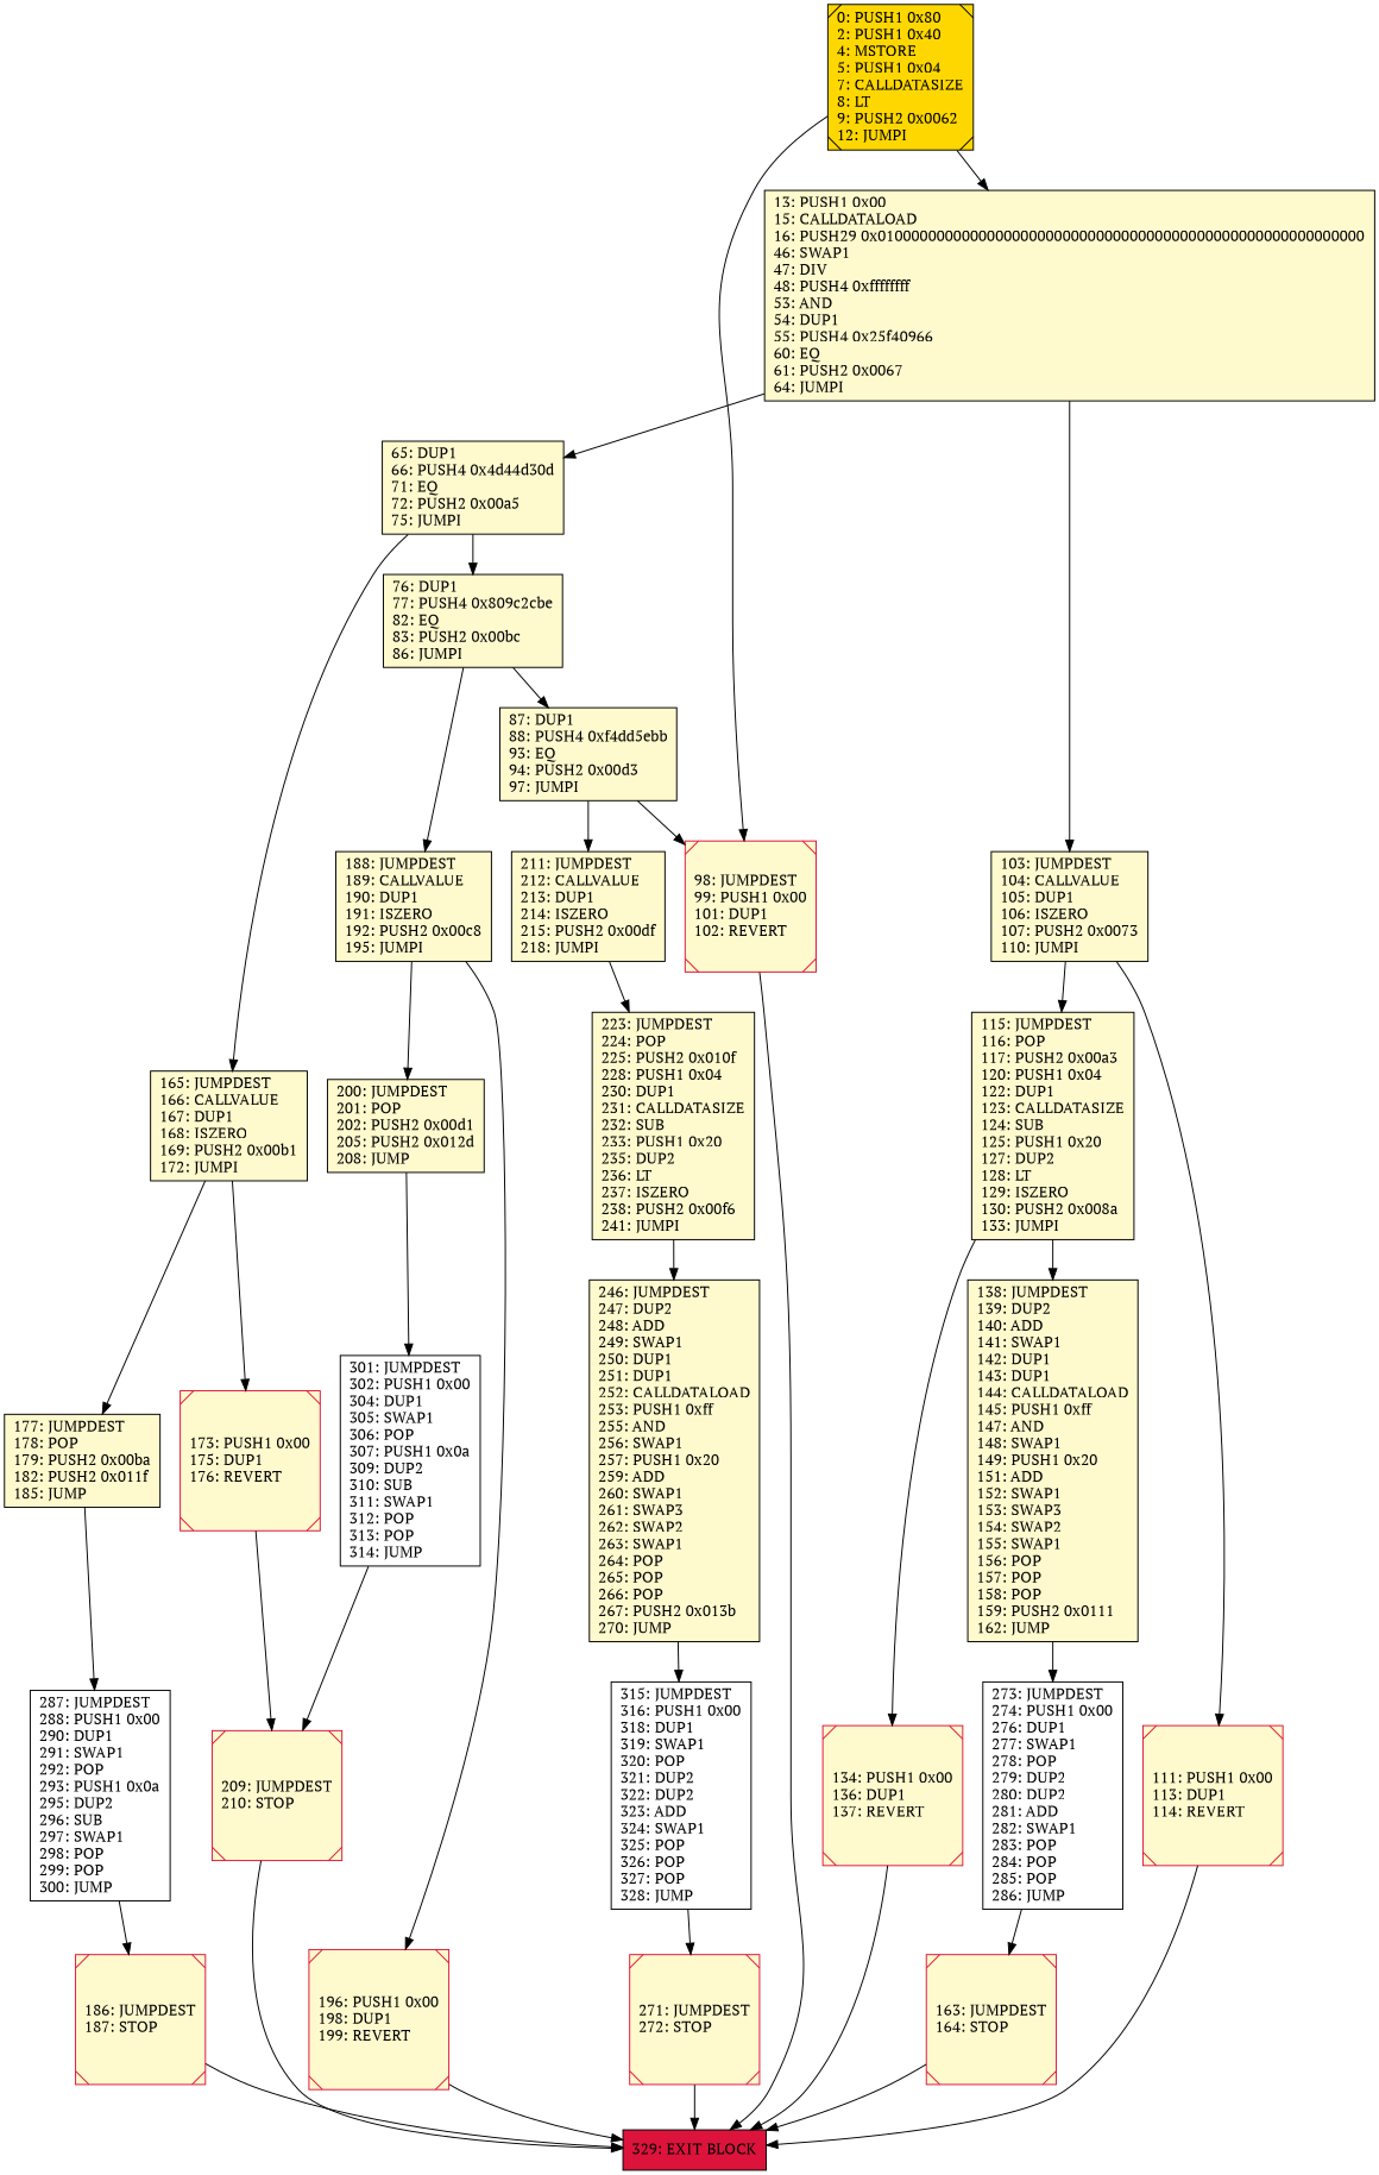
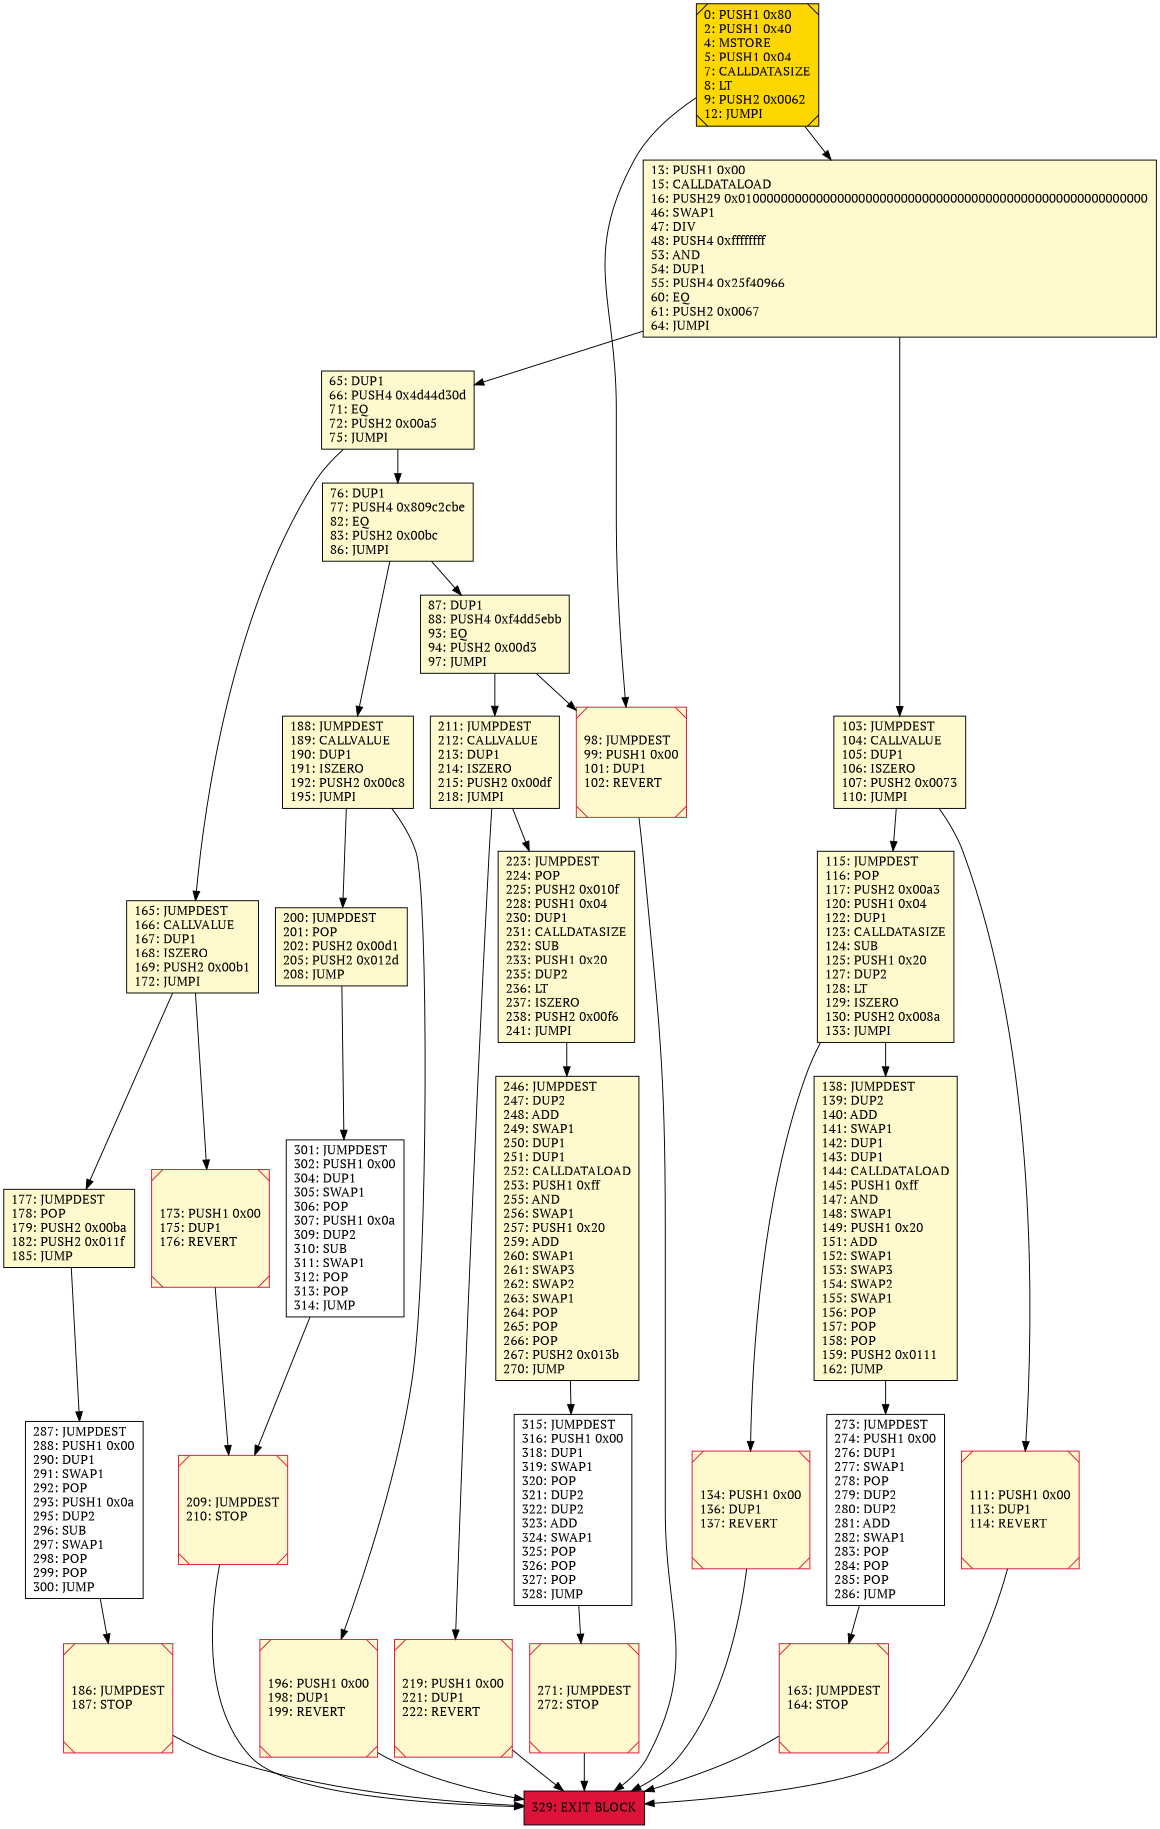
  digraph {
    fontname="PT Serif"
    rankdir=UD
    node [color=black fillcolor=lemonchiffon fontcolor=black fontname="PT Serif" shape=box style=filled]
    edge [fontname="PT Serif"]
    n1 [fillcolor=white label="273: JUMPDEST\l274: PUSH1 0x00\l276: DUP1\l277: SWAP1\l278: POP\l279: DUP2\l280: DUP2\l281: ADD\l282: SWAP1\l283: POP\l284: POP\l285: POP\l286: JUMP\l"]
    n2 [color=crimson label="163: JUMPDEST\l164: STOP\l" shape=Msquare]
    n3 [fillcolor=crimson label="329: EXIT BLOCK\l"]
    n4 [color=crimson label="209: JUMPDEST\l210: STOP\l" shape=Msquare]
    n5 [fillcolor=white label="301: JUMPDEST\l302: PUSH1 0x00\l304: DUP1\l305: SWAP1\l306: POP\l307: PUSH1 0x0a\l309: DUP2\l310: SUB\l311: SWAP1\l312: POP\l313: POP\l314: JUMP\l"]
    n6 [label="65: DUP1\l66: PUSH4 0x4d44d30d\l71: EQ\l72: PUSH2 0x00a5\l75: JUMPI\l"]
    n7 [label="165: JUMPDEST\l166: CALLVALUE\l167: DUP1\l168: ISZERO\l169: PUSH2 0x00b1\l172: JUMPI\l"]
    n8 [label="76: DUP1\l77: PUSH4 0x809c2cbe\l82: EQ\l83: PUSH2 0x00bc\l86: JUMPI\l"]
    n9 [label="177: JUMPDEST\l178: POP\l179: PUSH2 0x00ba\l182: PUSH2 0x011f\l185: JUMP\l"]
    n10 [color=crimson label="173: PUSH1 0x00\l175: DUP1\l176: REVERT\l" shape=Msquare]
    n11 [label="188: JUMPDEST\l189: CALLVALUE\l190: DUP1\l191: ISZERO\l192: PUSH2 0x00c8\l195: JUMPI\l"]
    n12 [label="87: DUP1\l88: PUSH4 0xf4dd5ebb\l93: EQ\l94: PUSH2 0x00d3\l97: JUMPI\l"]
    n13 [label="103: JUMPDEST\l104: CALLVALUE\l105: DUP1\l106: ISZERO\l107: PUSH2 0x0073\l110: JUMPI\l"]
    n14 [color=crimson label="111: PUSH1 0x00\l113: DUP1\l114: REVERT\l" shape=Msquare]
    n15 [label="115: JUMPDEST\l116: POP\l117: PUSH2 0x00a3\l120: PUSH1 0x04\l122: DUP1\l123: CALLDATASIZE\l124: SUB\l125: PUSH1 0x20\l127: DUP2\l128: LT\l129: ISZERO\l130: PUSH2 0x008a\l133: JUMPI\l"]
    n16 [color=crimson label="134: PUSH1 0x00\l136: DUP1\l137: REVERT\l" shape=Msquare]
    n17 [label="138: JUMPDEST\l139: DUP2\l140: ADD\l141: SWAP1\l142: DUP1\l143: DUP1\l144: CALLDATALOAD\l145: PUSH1 0xff\l147: AND\l148: SWAP1\l149: PUSH1 0x20\l151: ADD\l152: SWAP1\l153: SWAP3\l154: SWAP2\l155: SWAP1\l156: POP\l157: POP\l158: POP\l159: PUSH2 0x0111\l162: JUMP\l"]
    n18 [fillcolor=white label="287: JUMPDEST\l288: PUSH1 0x00\l290: DUP1\l291: SWAP1\l292: POP\l293: PUSH1 0x0a\l295: DUP2\l296: SUB\l297: SWAP1\l298: POP\l299: POP\l300: JUMP\l"]
    n19 [color=crimson label="186: JUMPDEST\l187: STOP\l" shape=Msquare]
    n20 [label="13: PUSH1 0x00\l15: CALLDATALOAD\l16: PUSH29 0x0100000000000000000000000000000000000000000000000000000000\l46: SWAP1\l47: DIV\l48: PUSH4 0xffffffff\l53: AND\l54: DUP1\l55: PUSH4 0x25f40966\l60: EQ\l61: PUSH2 0x0067\l64: JUMPI\l"]
    n21 [label="200: JUMPDEST\l201: POP\l202: PUSH2 0x00d1\l205: PUSH2 0x012d\l208: JUMP\l"]
    n22 [label="223: JUMPDEST\l224: POP\l225: PUSH2 0x010f\l228: PUSH1 0x04\l230: DUP1\l231: CALLDATASIZE\l232: SUB\l233: PUSH1 0x20\l235: DUP2\l236: LT\l237: ISZERO\l238: PUSH2 0x00f6\l241: JUMPI\l"]
    n23 [label="246: JUMPDEST\l247: DUP2\l248: ADD\l249: SWAP1\l250: DUP1\l251: DUP1\l252: CALLDATALOAD\l253: PUSH1 0xff\l255: AND\l256: SWAP1\l257: PUSH1 0x20\l259: ADD\l260: SWAP1\l261: SWAP3\l262: SWAP2\l263: SWAP1\l264: POP\l265: POP\l266: POP\l267: PUSH2 0x013b\l270: JUMP\l"]
    n24 [fillcolor=white label="315: JUMPDEST\l316: PUSH1 0x00\l318: DUP1\l319: SWAP1\l320: POP\l321: DUP2\l322: DUP2\l323: ADD\l324: SWAP1\l325: POP\l326: POP\l327: POP\l328: JUMP\l"]
    n25 [color=crimson label="271: JUMPDEST\l272: STOP\l" shape=Msquare]
    n26 [color=crimson label="196: PUSH1 0x00\l198: DUP1\l199: REVERT\l" shape=Msquare]
    n27 [fillcolor=gold label="0: PUSH1 0x80\l2: PUSH1 0x40\l4: MSTORE\l5: PUSH1 0x04\l7: CALLDATASIZE\l8: LT\l9: PUSH2 0x0062\l12: JUMPI\l" shape=Msquare]
    n28 [color=crimson label="98: JUMPDEST\l99: PUSH1 0x00\l101: DUP1\l102: REVERT\l" shape=Msquare]
    n29 [label="211: JUMPDEST\l212: CALLVALUE\l213: DUP1\l214: ISZERO\l215: PUSH2 0x00df\l218: JUMPI\l"]
+   n30 [color=crimson label="219: PUSH1 0x00\l221: DUP1\l222: REVERT\l" shape=Msquare]
    n1 -> n2
    n2 -> n3
    n4 -> n3
    n5 -> n4
    n6 -> n7
    n6 -> n8
    n7 -> n9
    n7 -> n10
    n8 -> n11
    n8 -> n12
    n9 -> n18
    n10 -> n4
    n11 -> n21
    n11 -> n26
    n12 -> n28
    n12 -> n29
    n13 -> n14
    n13 -> n15
    n14 -> n3
    n15 -> n16
    n15 -> n17
    n16 -> n3
    n17 -> n1
    n18 -> n19
    n19 -> n3
    n20 -> n6
    n20 -> n13
    n21 -> n5
    n22 -> n23
    n23 -> n24
    n24 -> n25
    n25 -> n3
    n26 -> n3
    n27 -> n20
    n27 -> n28
    n28 -> n3
    n29 -> n22
+   n29 -> n30
+   n30 -> n3
  }
